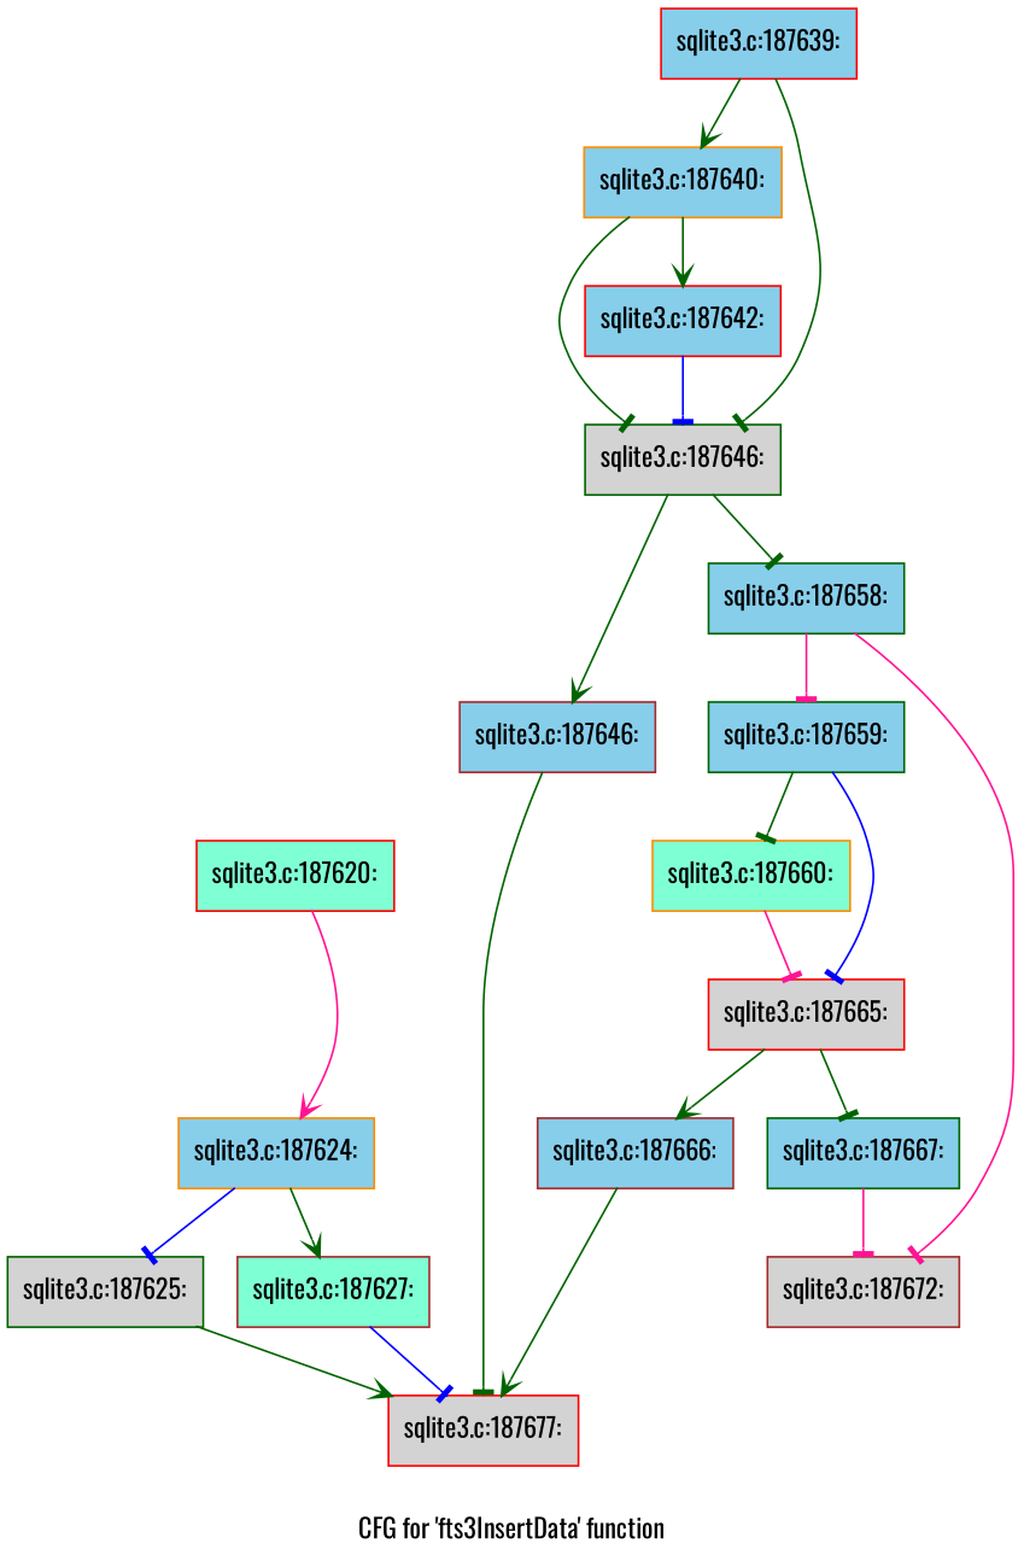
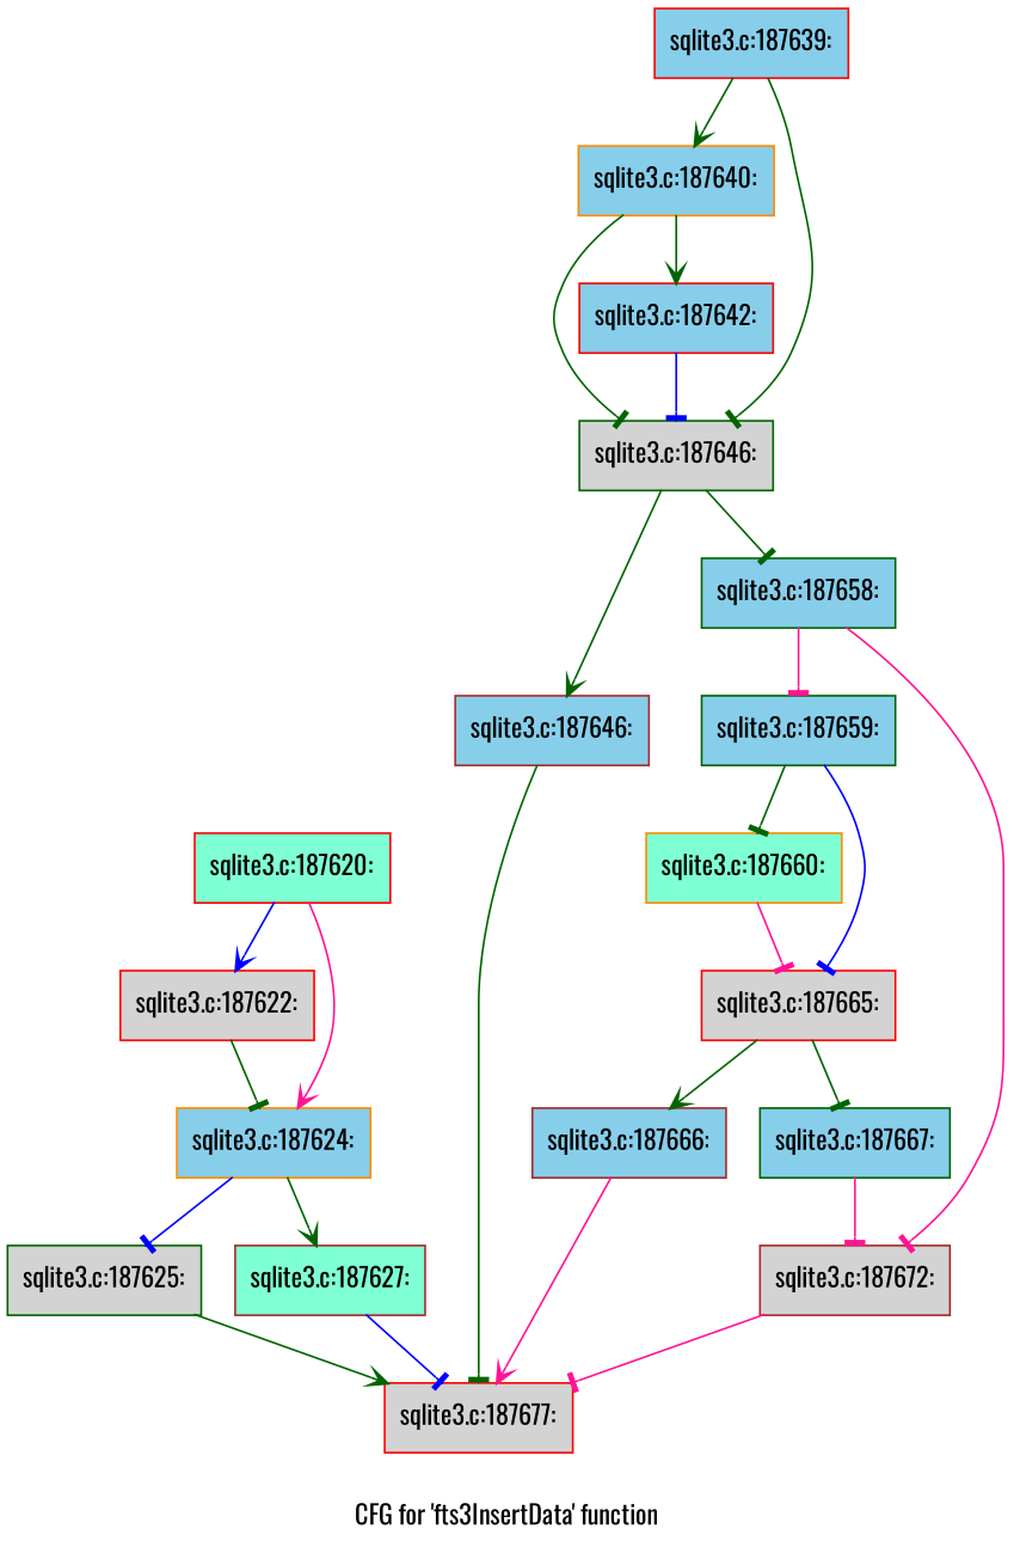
  digraph {
    fontname=Oswald
    label="CFG for 'fts3InsertData' function"
    node [color=red fillcolor=skyblue fontname=Oswald shape=record style=filled]
    edge [arrowhead=tee color=darkgreen fontname=Oswald]
    n1 [fillcolor=aquamarine label="{sqlite3.c:187620:}"]
+   n2 [fillcolor=lightgrey label="{sqlite3.c:187622:}"]
    n3 [color=darkorange label="{sqlite3.c:187624:}"]
    n4 [label="{sqlite3.c:187639:}"]
    n5 [color=darkorange label="{sqlite3.c:187640:}"]
    n6 [color=darkgreen fillcolor=lightgrey label="{sqlite3.c:187646:}"]
    n7 [color=darkgreen fillcolor=lightgrey label="{sqlite3.c:187625:}"]
    n8 [color=brown fillcolor=aquamarine label="{sqlite3.c:187627:}"]
    n9 [label="{sqlite3.c:187642:}"]
    n10 [color=brown label="{sqlite3.c:187646:}"]
    n11 [color=darkgreen label="{sqlite3.c:187658:}"]
    n12 [fillcolor=lightgrey label="{sqlite3.c:187677:}"]
    n13 [color=darkgreen label="{sqlite3.c:187659:}"]
    n14 [color=brown fillcolor=lightgrey label="{sqlite3.c:187672:}"]
    n15 [color=darkorange fillcolor=aquamarine label="{sqlite3.c:187660:}"]
    n16 [fillcolor=lightgrey label="{sqlite3.c:187665:}"]
    n17 [color=brown label="{sqlite3.c:187666:}"]
    n18 [color=darkgreen label="{sqlite3.c:187667:}"]
+   n1 -> n2 [arrowhead=vee color=blue]
    n1 -> n3 [arrowhead=vee color=deeppink]
+   n2 -> n3
    n3 -> n7 [color=blue]
    n3 -> n8 [arrowhead=vee]
    n4 -> n5 [arrowhead=vee]
    n4 -> n6
    n5 -> n6
    n5 -> n9 [arrowhead=vee]
    n6 -> n10 [arrowhead=vee]
    n6 -> n11
    n7 -> n12 [arrowhead=vee]
    n8 -> n12 [color=blue]
    n9 -> n6 [color=blue]
    n10 -> n12
    n11 -> n13 [color=deeppink]
    n11 -> n14 [color=deeppink]
    n13 -> n15
    n13 -> n16 [color=blue]
+   n14 -> n12 [color=deeppink]
    n15 -> n16 [color=deeppink]
    n16 -> n17 [arrowhead=vee]
    n16 -> n18
-   n17 -> n12 [arrowhead=vee]
+   n17 -> n12 [arrowhead=vee color=deeppink]
    n18 -> n14 [color=deeppink]
  }
